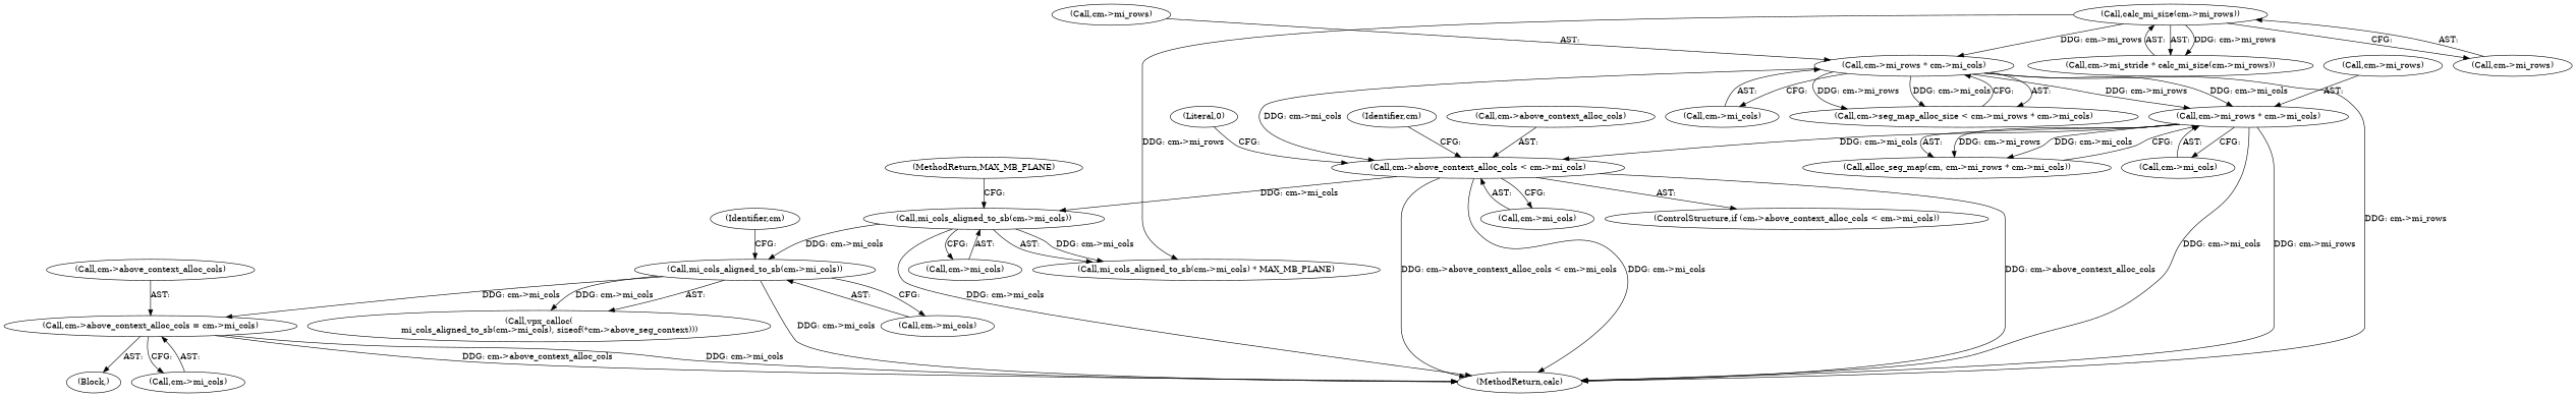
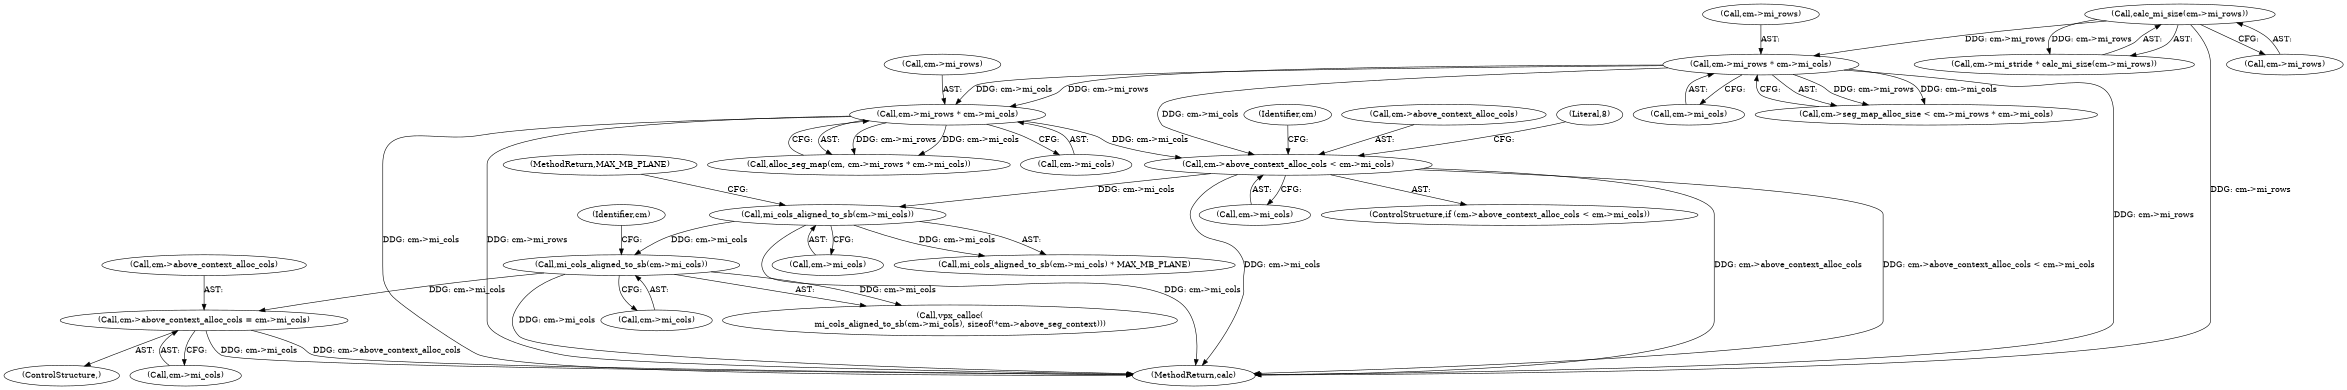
  digraph {
    n1 [label="(Call,cm->above_context_alloc_cols = cm->mi_cols)"]
-   n2 [label="(Block,)"]
+   n2 [label="(ControlStructure,)"]
    n3 [label="(Call,cm->mi_cols)"]
    n4 [label="(MethodReturn,calc)"]
    n5 [label="(Call,mi_cols_aligned_to_sb(cm->mi_cols))"]
    n6 [label="(Call,vpx_calloc(\n        mi_cols_aligned_to_sb(cm->mi_cols), sizeof(*cm->above_seg_context)))"]
    n7 [label="(Call,cm->mi_cols)"]
    n8 [label="(Call,mi_cols_aligned_to_sb(cm->mi_cols))"]
    n9 [label="(Call,mi_cols_aligned_to_sb(cm->mi_cols) * MAX_MB_PLANE)"]
    n10 [label="(Call,cm->mi_cols)"]
    n11 [label="(Call,cm->above_context_alloc_cols < cm->mi_cols)"]
    n12 [label="(Call,cm->mi_cols)"]
    n13 [label="(ControlStructure,if (cm->above_context_alloc_cols < cm->mi_cols))"]
    n14 [label="(Call,cm->mi_rows * cm->mi_cols)"]
    n15 [label="(Call,cm->mi_rows * cm->mi_cols)"]
    n16 [label="(Call,cm->mi_cols)"]
    n17 [label="(Call,cm->seg_map_alloc_size < cm->mi_rows * cm->mi_cols)"]
    n18 [label="(Call,alloc_seg_map(cm, cm->mi_rows * cm->mi_cols))"]
    n19 [label="(Call,cm->mi_cols)"]
    n20 [label="(Call,calc_mi_size(cm->mi_rows))"]
    n21 [label="(Call,cm->mi_stride * calc_mi_size(cm->mi_rows))"]
    n22 [label="(Call,cm->mi_rows)"]
    n23 [label="(MethodReturn,MAX_MB_PLANE)"]
    n24 [label="(Call,cm->above_context_alloc_cols)"]
    n25 [label="(Identifier,cm)"]
    n26 [label="(Call,cm->above_context_alloc_cols)"]
    n27 [label="(Call,cm->mi_rows)"]
-   n28 [label="(Literal,0)"]
+   n28 [label="(Literal,8)"]
    n29 [label="(Call,cm->mi_rows)"]
    n30 [label="(Identifier,cm)"]
    n1 -> n2 [label="AST: "]
    n1 -> n3 [label="CFG: "]
    n1 -> n4 [label="DDG: cm->above_context_alloc_cols"]
    n1 -> n4 [label="DDG: cm->mi_cols"]
    n3 -> n1 [label="AST: "]
    n5 -> n1 [label="DDG: cm->mi_cols"]
    n5 -> n4 [label="DDG: cm->mi_cols"]
    n5 -> n6 [label="AST: "]
    n5 -> n6 [label="DDG: cm->mi_cols"]
    n5 -> n7 [label="CFG: "]
    n7 -> n5 [label="AST: "]
    n8 -> n4 [label="DDG: cm->mi_cols"]
    n8 -> n5 [label="DDG: cm->mi_cols"]
    n8 -> n9 [label="AST: "]
    n8 -> n9 [label="DDG: cm->mi_cols"]
    n8 -> n10 [label="CFG: "]
    n10 -> n8 [label="AST: "]
    n11 -> n4 [label="DDG: cm->above_context_alloc_cols"]
    n11 -> n4 [label="DDG: cm->above_context_alloc_cols < cm->mi_cols"]
    n11 -> n4 [label="DDG: cm->mi_cols"]
    n11 -> n8 [label="DDG: cm->mi_cols"]
    n11 -> n12 [label="CFG: "]
    n11 -> n13 [label="AST: "]
    n12 -> n11 [label="AST: "]
    n14 -> n4 [label="DDG: cm->mi_rows"]
    n14 -> n11 [label="DDG: cm->mi_cols"]
    n14 -> n15 [label="DDG: cm->mi_rows"]
    n14 -> n15 [label="DDG: cm->mi_cols"]
    n14 -> n16 [label="CFG: "]
    n14 -> n17 [label="AST: "]
    n14 -> n17 [label="DDG: cm->mi_rows"]
    n14 -> n17 [label="DDG: cm->mi_cols"]
    n15 -> n4 [label="DDG: cm->mi_cols"]
    n15 -> n4 [label="DDG: cm->mi_rows"]
    n15 -> n11 [label="DDG: cm->mi_cols"]
    n15 -> n18 [label="AST: "]
    n15 -> n18 [label="DDG: cm->mi_rows"]
    n15 -> n18 [label="DDG: cm->mi_cols"]
    n15 -> n19 [label="CFG: "]
    n16 -> n14 [label="AST: "]
    n17 -> n14 [label="CFG: "]
    n18 -> n15 [label="CFG: "]
    n19 -> n15 [label="AST: "]
-   n20 -> n9 [label="DDG: cm->mi_rows"]
+   n20 -> n4 [label="DDG: cm->mi_rows"]
    n20 -> n14 [label="DDG: cm->mi_rows"]
    n20 -> n21 [label="AST: "]
    n20 -> n21 [label="DDG: cm->mi_rows"]
    n20 -> n22 [label="CFG: "]
    n21 -> n20 [label="AST: "]
    n22 -> n20 [label="AST: "]
    n23 -> n8 [label="CFG: "]
    n24 -> n1 [label="AST: "]
    n25 -> n11 [label="CFG: "]
    n26 -> n11 [label="AST: "]
    n27 -> n14 [label="AST: "]
    n28 -> n11 [label="CFG: "]
    n29 -> n15 [label="AST: "]
    n30 -> n5 [label="CFG: "]
  }
